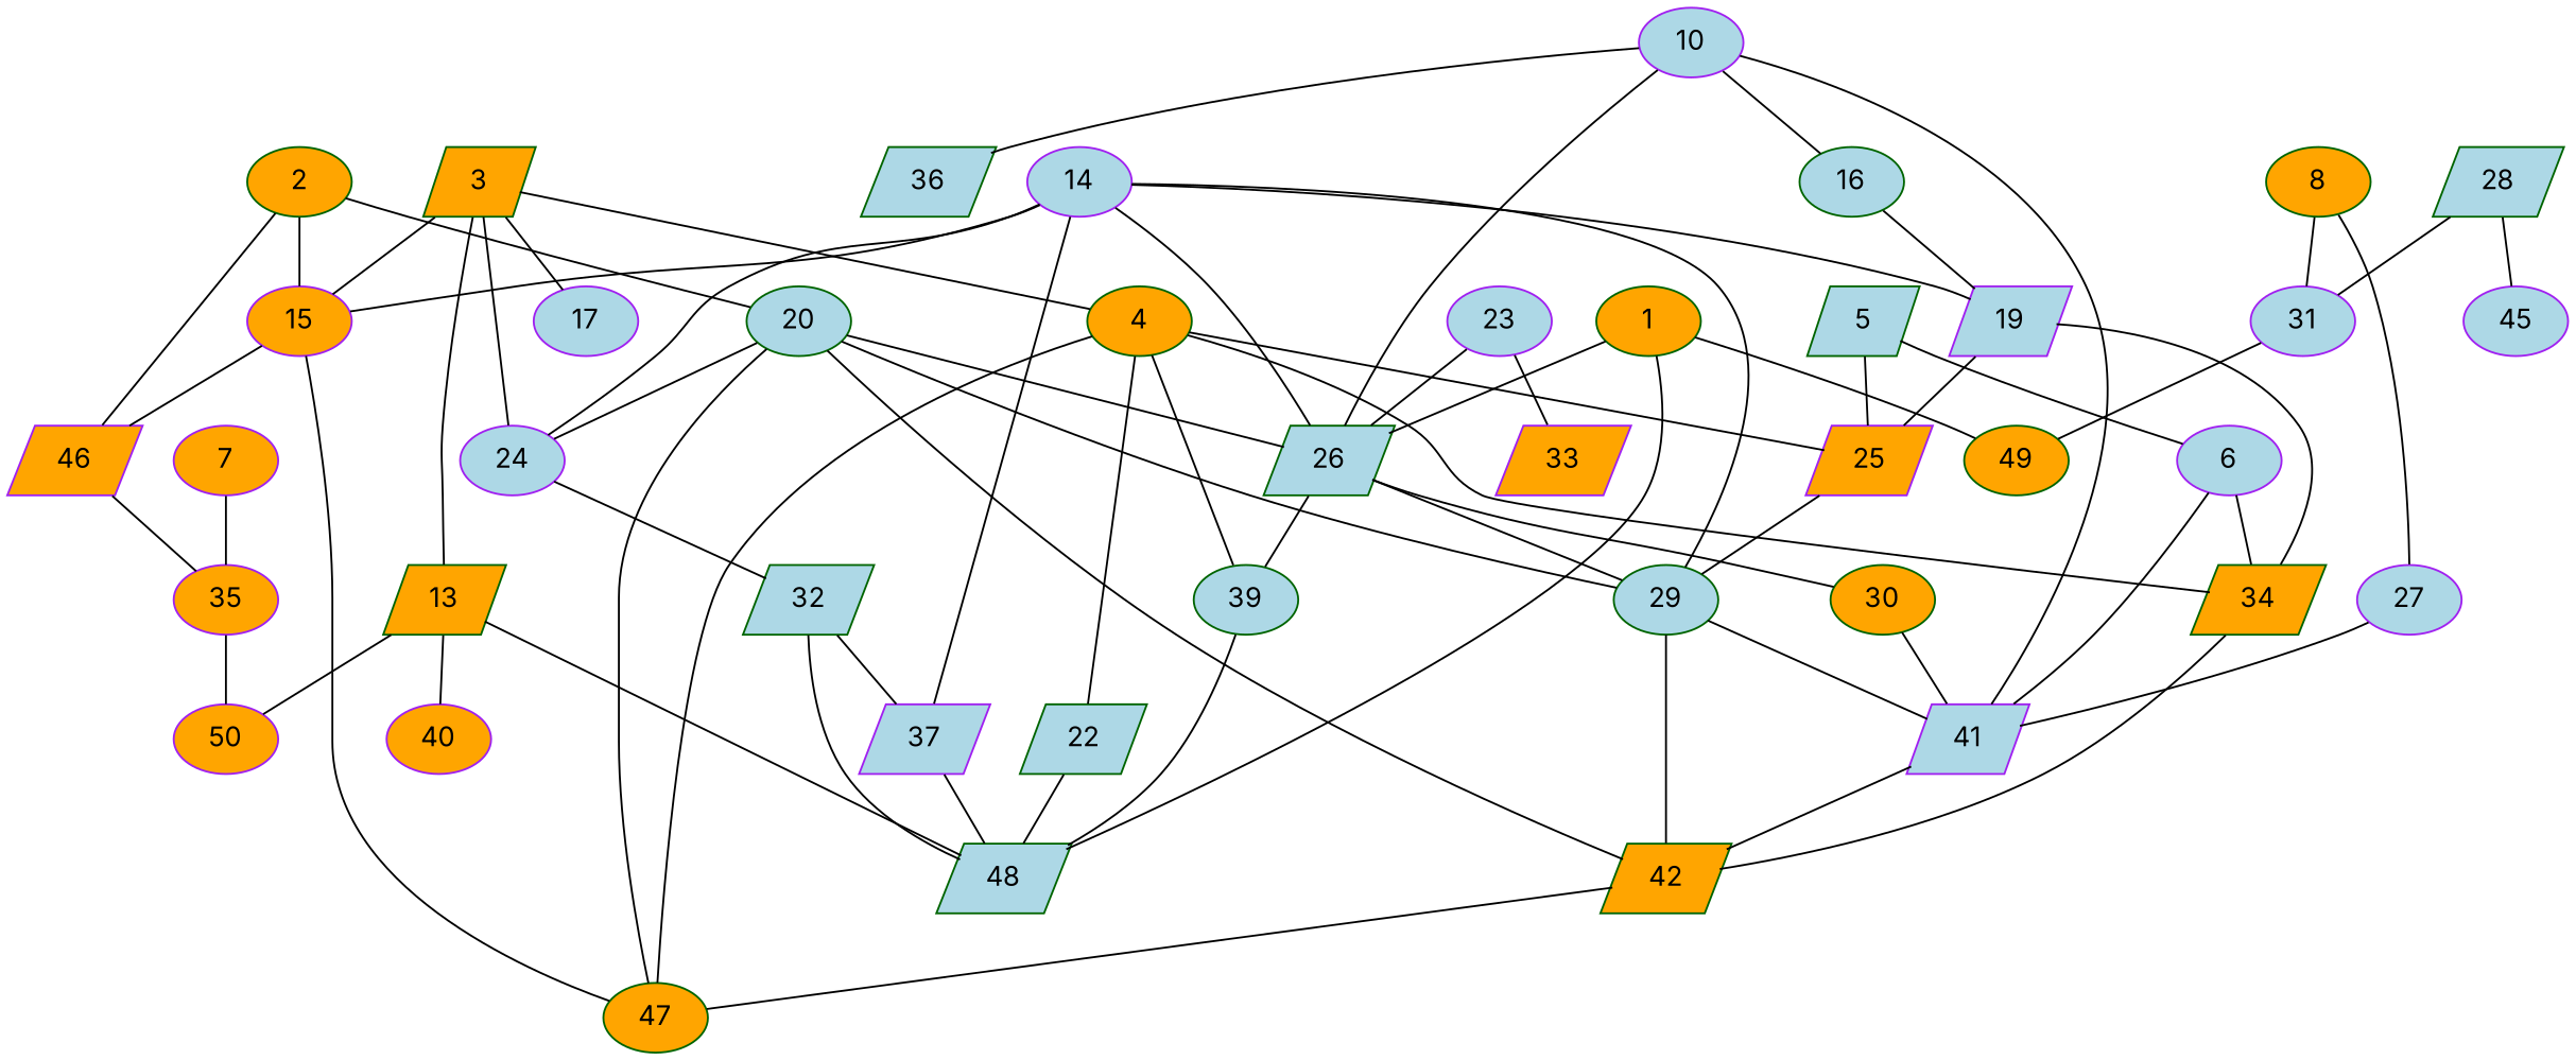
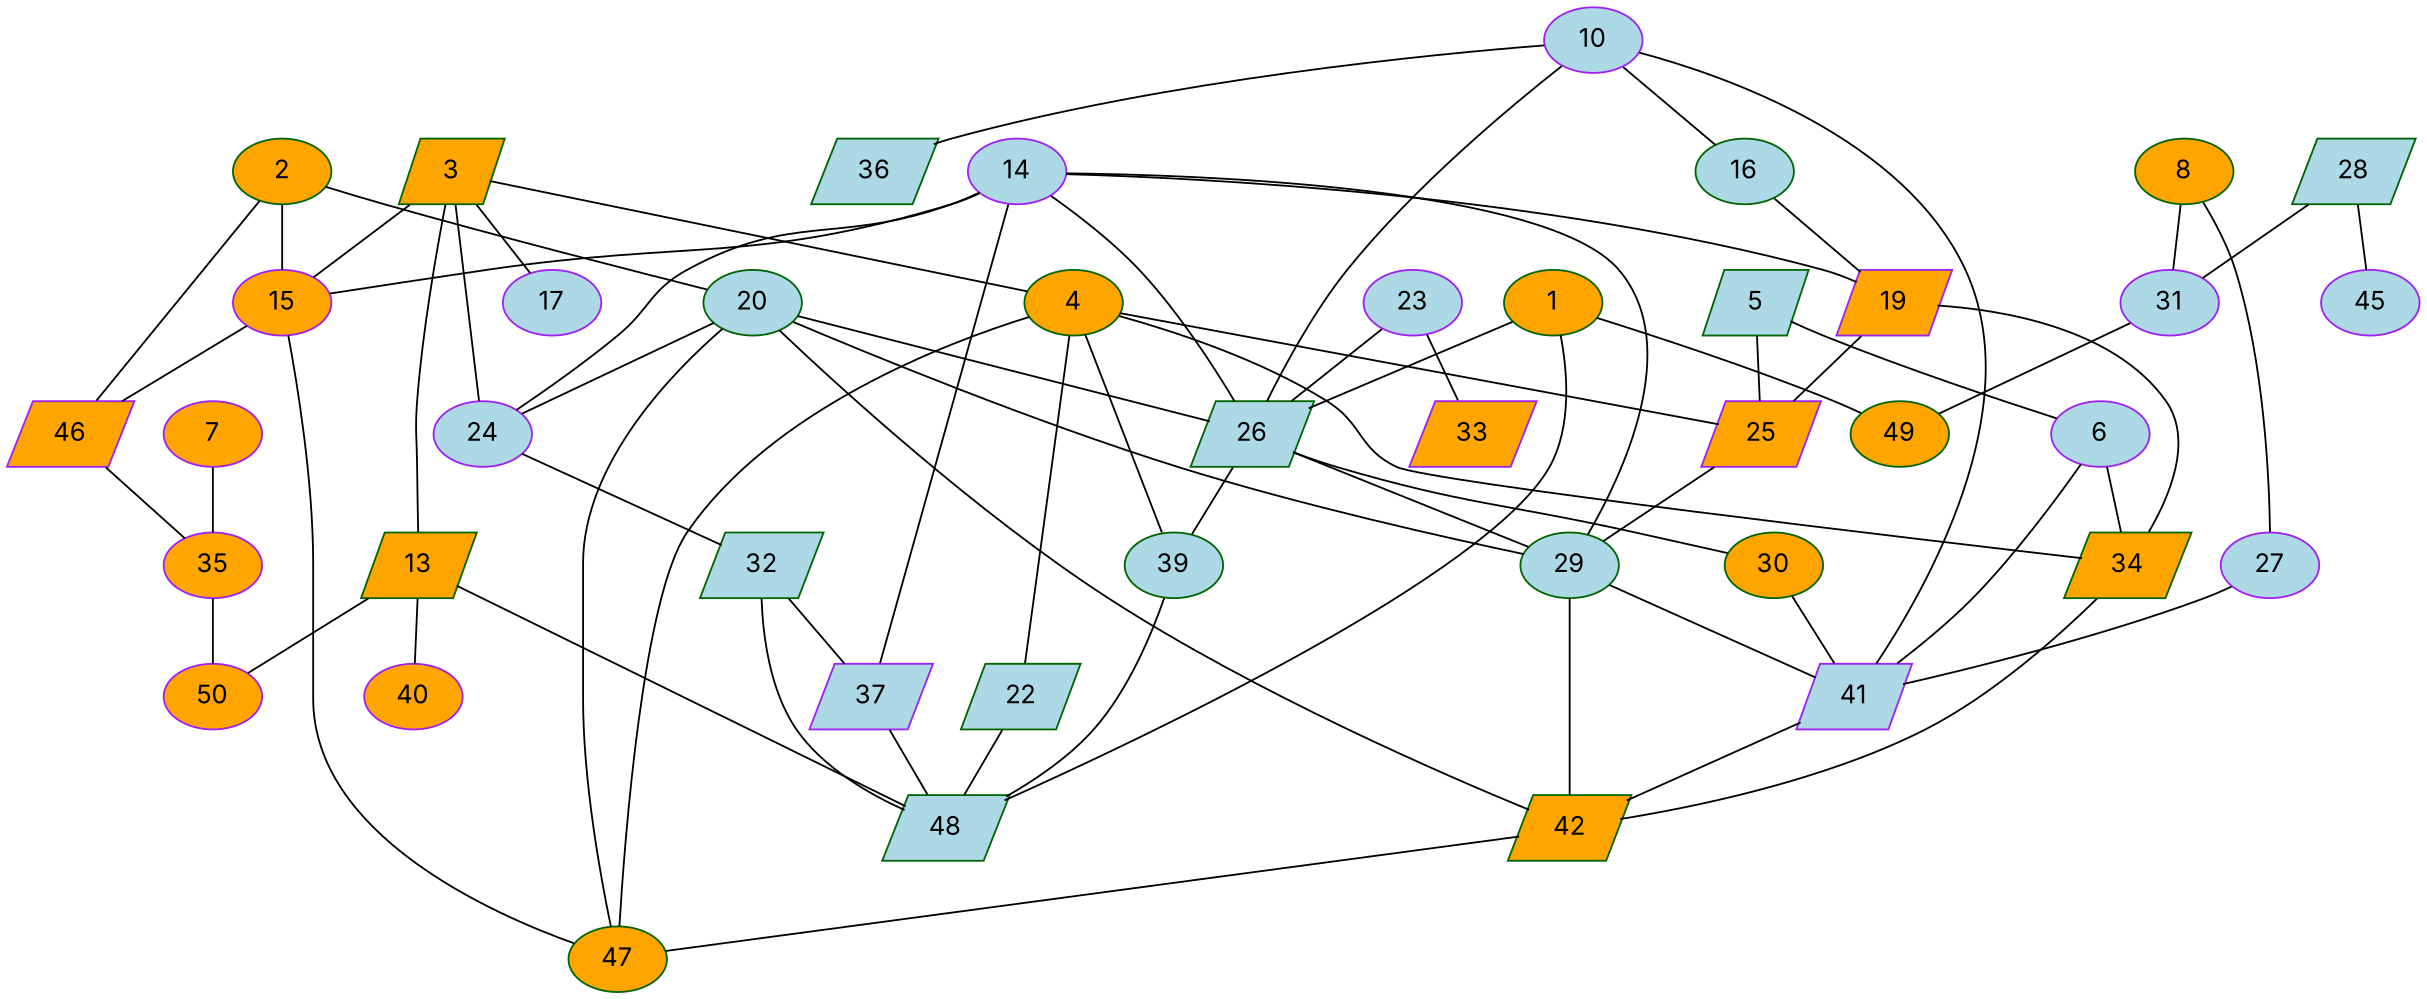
  graph {
    fontname=Inter
    node [color=darkgreen fillcolor=lightblue fontname=Inter shape=ellipse style=filled]
    edge [fontname=Inter weight=1.0]
    1 [fillcolor=orange]
    26 [shape=parallelogram]
    48 [shape=parallelogram]
    49 [fillcolor=orange]
    39
    29
    30 [fillcolor=orange]
    2 [fillcolor=orange]
    15 [color=purple fillcolor=orange]
    20
    46 [color=purple fillcolor=orange shape=parallelogram]
    47 [fillcolor=orange]
    24 [color=purple]
    42 [fillcolor=orange shape=parallelogram]
    35 [color=purple fillcolor=orange]
    3 [fillcolor=orange shape=parallelogram]
    4 [fillcolor=orange]
    13 [fillcolor=orange shape=parallelogram]
    17 [color=purple]
    22 [shape=parallelogram]
    25 [color=purple fillcolor=orange shape=parallelogram]
    34 [fillcolor=orange shape=parallelogram]
    40 [color=purple fillcolor=orange]
    50 [color=purple fillcolor=orange]
    32 [shape=parallelogram]
    5 [shape=parallelogram]
    6 [color=purple]
    41 [color=purple shape=parallelogram]
    7 [color=purple fillcolor=orange]
    8 [fillcolor=orange]
    27 [color=purple]
    31 [color=purple]
    10 [color=purple]
    16
    36 [shape=parallelogram]
-   19 [color=purple shape=parallelogram]
+   19 [color=purple fillcolor=orange shape=parallelogram]
    14 [color=purple]
    37 [color=purple shape=parallelogram]
    23 [color=purple]
    33 [color=purple fillcolor=orange shape=parallelogram]
    28 [shape=parallelogram]
    45 [color=purple]
    1 -- 26
    1 -- 48
    1 -- 49
    26 -- 39
    26 -- 29
    26 -- 30
    39 -- 48
    29 -- 42
    29 -- 41
    30 -- 41
    2 -- 15
    2 -- 20
    2 -- 46
    15 -- 46
    15 -- 47
    20 -- 26 [weight=2.0]
    20 -- 29 [weight=2.0]
    20 -- 47
    20 -- 24
    20 -- 42
    46 -- 35
    24 -- 32
    42 -- 47
    35 -- 50
    3 -- 15
    3 -- 24
    3 -- 4
    3 -- 13
    3 -- 17
    4 -- 39
    4 -- 47
    4 -- 22
    4 -- 25
    4 -- 34
    13 -- 48
    13 -- 40
    13 -- 50
    22 -- 48
    25 -- 29
    34 -- 42
    32 -- 48
    32 -- 37
    5 -- 25
    5 -- 6
    6 -- 34
    6 -- 41
    41 -- 42
    7 -- 35
    8 -- 27
    8 -- 31
    27 -- 41
    31 -- 49
    10 -- 26
    10 -- 41
    10 -- 16
    10 -- 36
    16 -- 19
    19 -- 25
    19 -- 34
    14 -- 26
    14 -- 29
    14 -- 15
    14 -- 24
    14 -- 19
    14 -- 37 [weight=2.0]
    37 -- 48
    23 -- 26
    23 -- 33
    28 -- 31
    28 -- 45
  }
